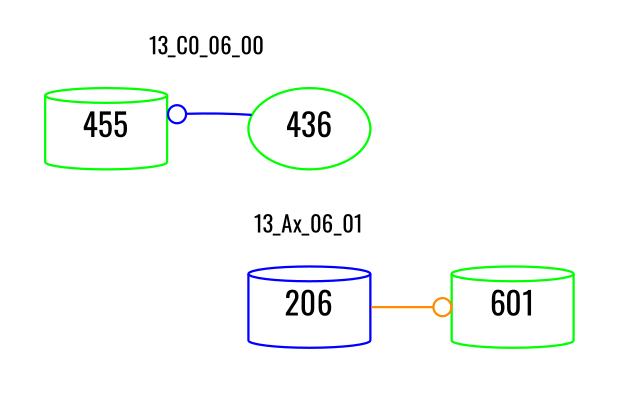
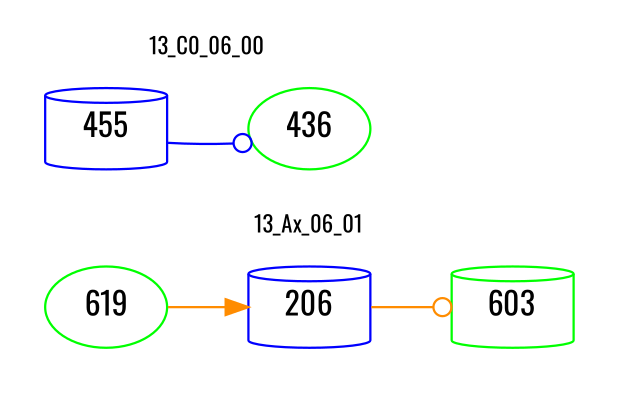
  digraph {
    fontname=Oswald
    rankdir=LR
    node [color=green fontname=Oswald shape=cylinder]
    edge [arrowhead=odot color=darkorange fontname=Oswald]
+   n1 [label=619 shape=ellipse]
    n2 [color=blue label=206]
-   n3 [label=601]
-   n4 [label=455]
+   n3 [label=603]
+   n4 [color=blue label=455]
    n5 [label=436 shape=ellipse]
    subgraph cluster_1 {
      color=white
      fontsize=10
      label="13_Ax_06_01"
+     n1
      n2
      n3
    }
    subgraph cluster_2 {
      color=white
      fontsize=10
      label="13_C0_06_00"
      n4
      n5
    }
+   n1 -> n2 [arrowhead=normal]
    n2 -> n3
-   n5 -> n4 [color=blue]
+   n4 -> n5 [color=blue]
  }
